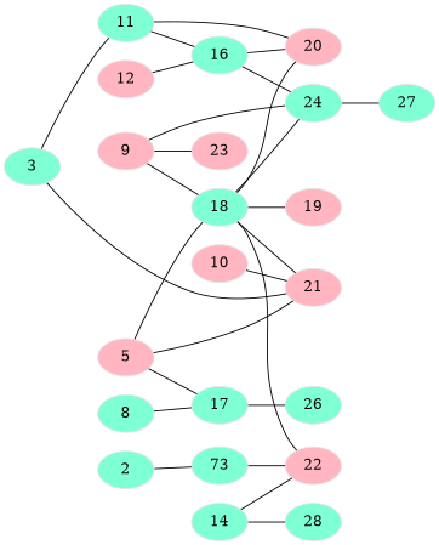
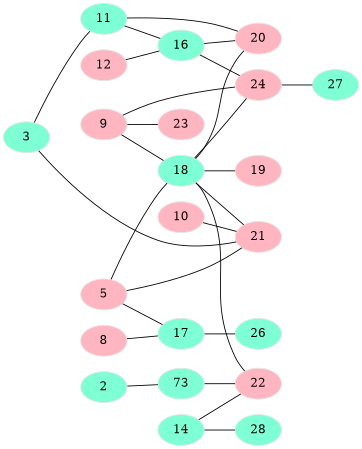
  graph {
    rankdir=LR
    node [color=gray90 fillcolor=aquamarine style=filled]
    edge [weight=1.0]
    n1 [label=73]
    2
    22 [fillcolor=lightpink]
    3
    11
    21 [fillcolor=lightpink]
    16
    20 [fillcolor=lightpink]
    n9 [fillcolor=lightpink label=5]
    17
    18
    26
-   24
+   24 [fillcolor=lightpink]
    19 [fillcolor=lightpink]
-   8
+   8 [fillcolor=lightpink]
    9 [fillcolor=lightpink]
    23 [fillcolor=lightpink]
    27
    10 [fillcolor=lightpink]
    12 [fillcolor=lightpink]
    14
    28
    n1 -- 22
    2 -- n1
    3 -- 11
    3 -- 21
    11 -- 16
    11 -- 20
    16 -- 20
    16 -- 24 [weight=2.0]
    n9 -- 21
    n9 -- 17
    n9 -- 18
    17 -- 26
    18 -- 22
    18 -- 21
    18 -- 20
    18 -- 24
    18 -- 19
    24 -- 27 [weight=2.0]
    8 -- 17
    9 -- 18
    9 -- 24
    9 -- 23
    10 -- 21
    12 -- 16
    14 -- 22
    14 -- 28
  }
